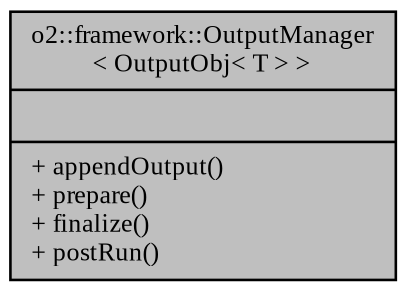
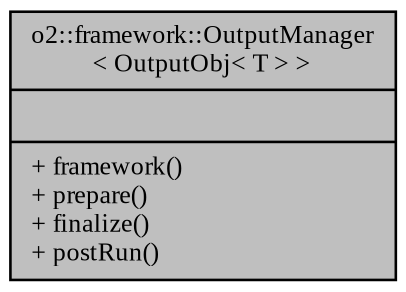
  digraph {
    fontname="Liberation Serif"
-   n1 [color=black fillcolor=grey75 fontcolor=black fontname="Liberation Serif" fontsize=10 height=0.2 label="{o2::framework::OutputManager\l\< OutputObj\< T \> \>\n||+ appendOutput()\l+ prepare()\l+ finalize()\l+ postRun()\l}" shape=record style=filled width=0.4]
+   n1 [color=black fillcolor=grey75 fontcolor=black fontname="Liberation Serif" fontsize=10 height=0.2 label="{o2::framework::OutputManager\l\< OutputObj\< T \> \>\n||+ framework()\l+ prepare()\l+ finalize()\l+ postRun()\l}" shape=record style=filled width=0.4]
  }
